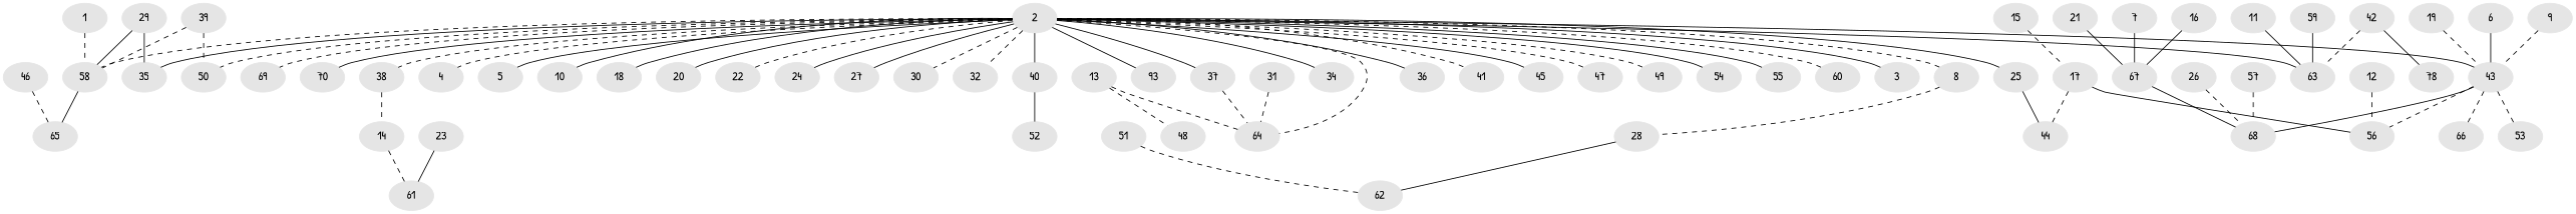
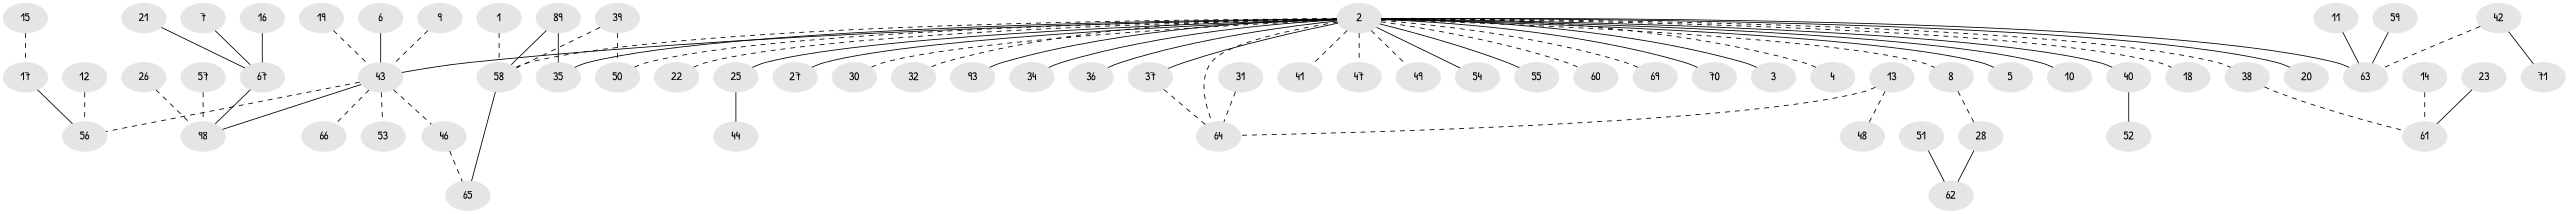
  graph {
    fontname="Patrick Hand"
    node [color=gray90 fontname="Patrick Hand" style=filled]
    edge [fontname="Patrick Hand" style=dashed weight=1.0]
    1
    58
    65
    2
    3
    4
    5
    8
    10
    18
    20
    22
-   24
    25
    27
    30
    32
    n18 [label=93]
    34
    35
    36
    37
    38
    40
    41
    43
-   45
    47
    49
    50
    54
    55
    60
    63
    64
    69
    70
    28
    44
    61
    52
    56
-   68
+   68 [label=98]
    46
    53
    66
    6
    7
    67
    62
    9
    11
    12
    13
    48
    14
    15
    17
    16
    19
    21
    23
    26
-   29
+   29 [label=89]
    31
    39
    42
-   71 [label=78]
+   71
    51
    57
    59
    1 -- 58
    58 -- 65 [style=solid]
    2 -- 58
    2 -- 3 [style=solid]
    2 -- 4
    2 -- 5 [style=solid]
    2 -- 8
    2 -- 10 [style=solid]
-   2 -- 18 [style=solid]
+   2 -- 18
    2 -- 20 [style=solid]
    2 -- 22
-   2 -- 24 [style=solid]
    2 -- 25 [style=solid]
    2 -- 27 [style=solid]
    2 -- 30
    2 -- 32
    2 -- n18 [style=solid]
    2 -- 34 [style=solid]
    2 -- 35 [style=solid weight=2.0]
    2 -- 36 [style=solid]
    2 -- 37 [style=solid]
    2 -- 38
    2 -- 40 [style=solid]
    2 -- 41
    2 -- 43 [style=solid]
-   2 -- 45 [style=solid]
    2 -- 47
    2 -- 49
    2 -- 50
    2 -- 54 [style=solid]
    2 -- 55 [style=solid]
    2 -- 60
    2 -- 63 [style=solid]
    2 -- 64
    2 -- 69
    2 -- 70 [style=solid]
    8 -- 28
    25 -- 44 [style=solid]
    37 -- 64
-   38 -- 14
+   38 -- 61
    40 -- 52 [style=solid]
    43 -- 56
    43 -- 68 [style=solid]
+   43 -- 46
    43 -- 53
    43 -- 66
    28 -- 62 [style=solid]
    46 -- 65
    6 -- 43 [style=solid]
    7 -- 67 [style=solid]
    67 -- 68 [style=solid]
    9 -- 43
    11 -- 63 [style=solid]
    12 -- 56
    13 -- 64
    13 -- 48
    14 -- 61
    15 -- 17
-   17 -- 44
    17 -- 56 [style=solid]
    16 -- 67 [style=solid]
    19 -- 43
    21 -- 67 [style=solid]
    23 -- 61 [style=solid]
    26 -- 68
    29 -- 58 [style=solid]
    29 -- 35 [style=solid]
    31 -- 64
    39 -- 58
    39 -- 50
    42 -- 63
    42 -- 71 [style=solid]
-   51 -- 62
+   51 -- 62 [style=solid]
    57 -- 68 [weight=2.0]
    59 -- 63 [style=solid]
  }
